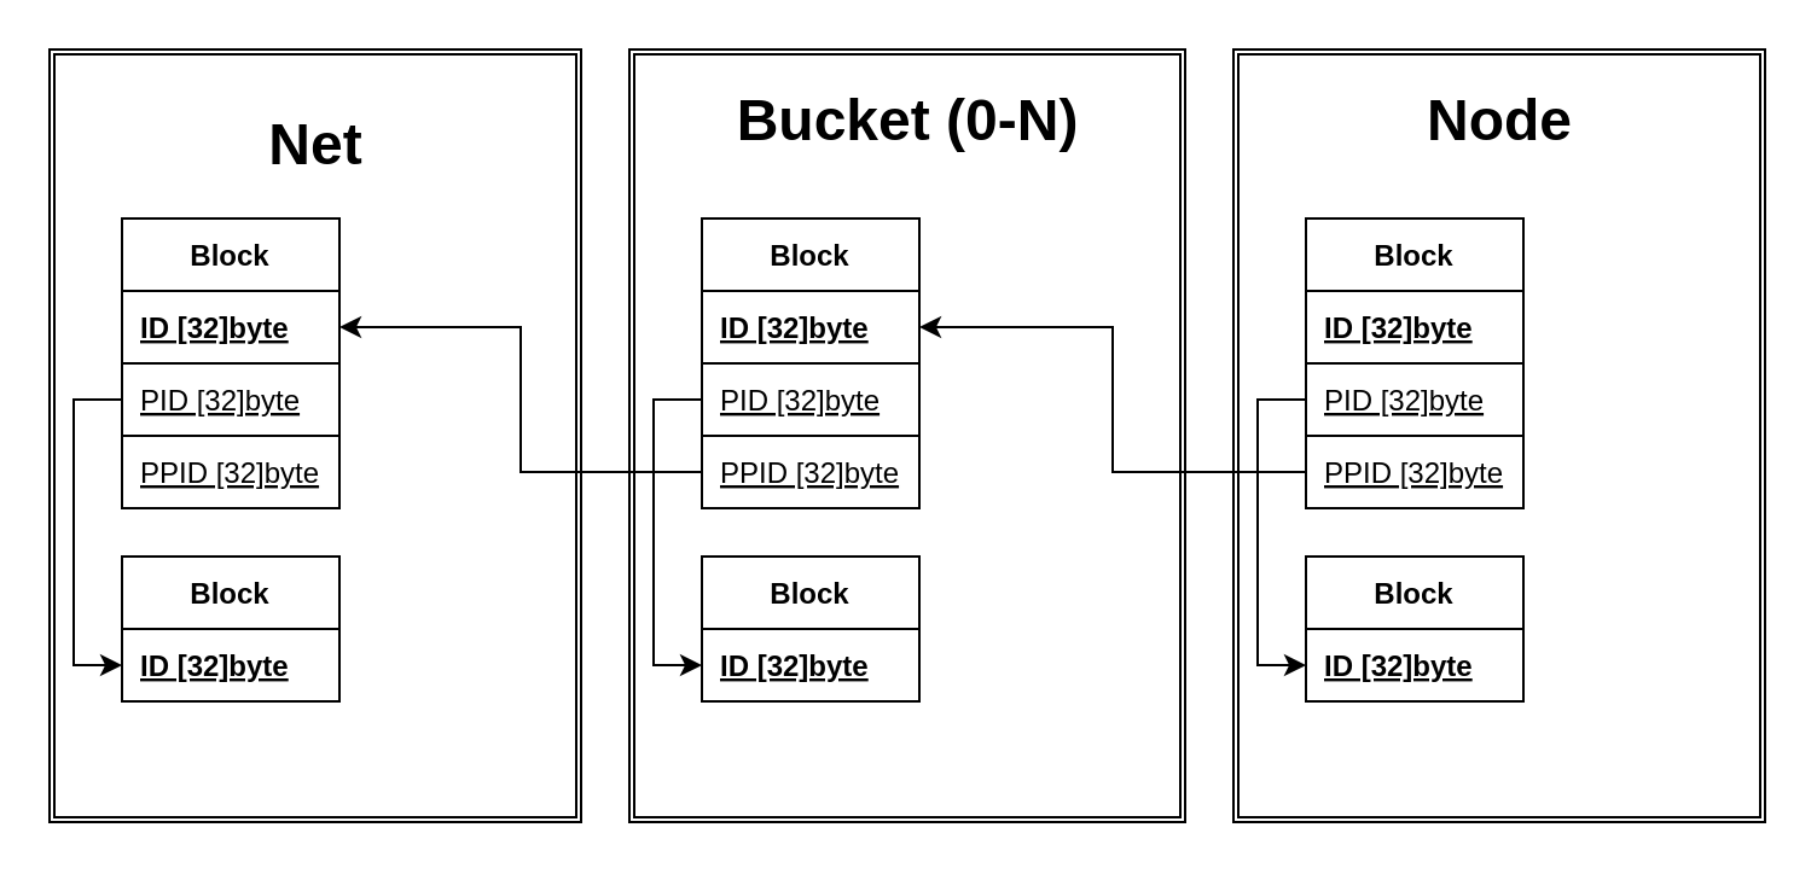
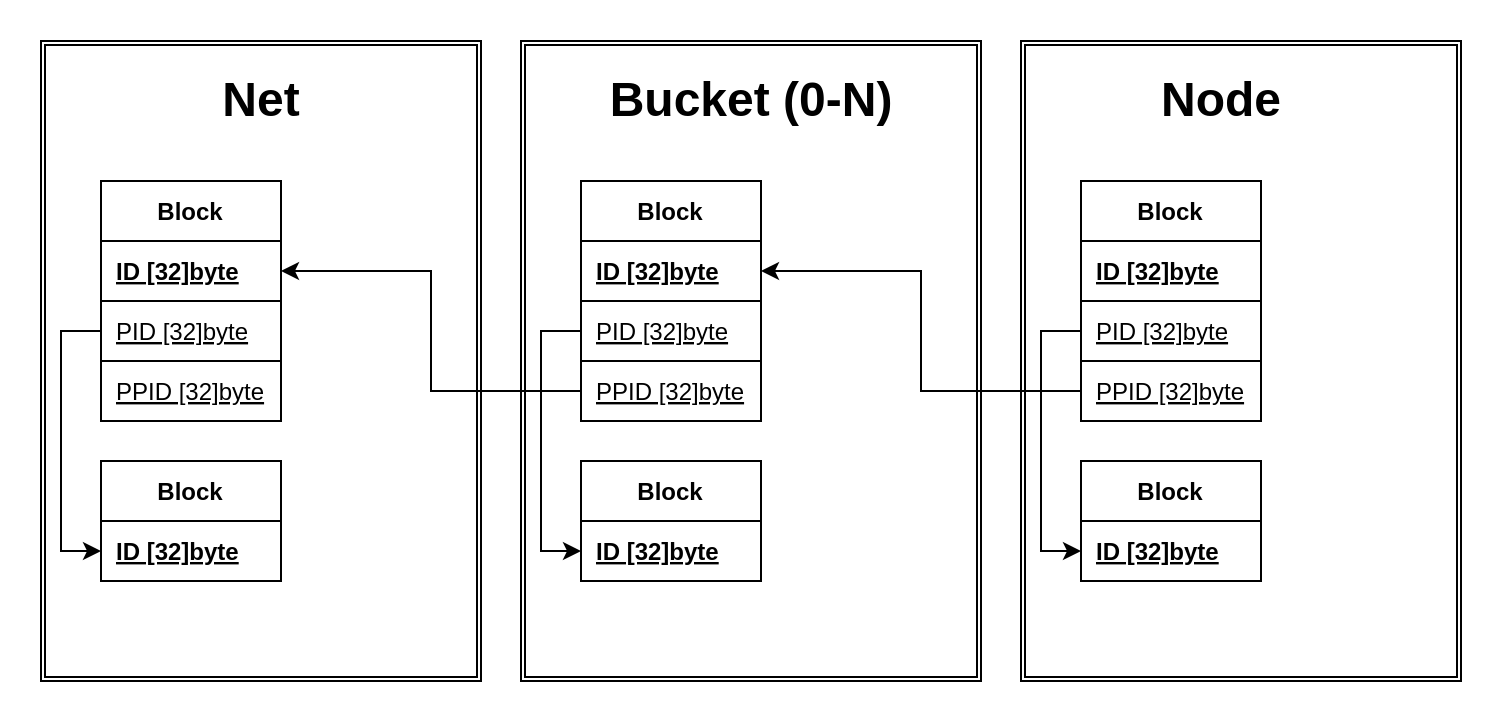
  <mxCell id="0" />
  <mxCell id="1" parent="0" />
  <mxCell id="2" value="" style="shape=ext;double=1;rounded=0;whiteSpace=wrap;html=1;" vertex="1" parent="1"><mxGeometry x="20" y="20" width="220" height="320" as="geometry" /></mxCell>
- <mxCell id="3" value="Net" style="text;strokeColor=none;fillColor=none;html=1;fontSize=24;fontStyle=1;verticalAlign=middle;align=center;" vertex="1" parent="1"><mxGeometry x="80" y="40" width="100" height="40" as="geometry" /></mxCell>
+ <mxCell id="3" value="Net" style="text;strokeColor=none;fillColor=none;html=1;fontSize=24;fontStyle=1;verticalAlign=middle;align=center;" vertex="1" parent="1"><mxGeometry x="80" y="30" width="100" height="40" as="geometry" /></mxCell>
  <mxCell id="4" value="" style="shape=ext;double=1;rounded=0;whiteSpace=wrap;html=1;" vertex="1" parent="1"><mxGeometry x="260" y="20" width="230" height="320" as="geometry" /></mxCell>
  <mxCell id="5" value="Bucket (0-N)" style="text;strokeColor=none;fillColor=none;html=1;fontSize=24;fontStyle=1;verticalAlign=middle;align=center;" vertex="1" parent="1"><mxGeometry x="325" y="30" width="100" height="40" as="geometry" /></mxCell>
  <mxCell id="6" value="" style="shape=ext;double=1;rounded=0;whiteSpace=wrap;html=1;" vertex="1" parent="1"><mxGeometry x="510" y="20" width="220" height="320" as="geometry" /></mxCell>
- <mxCell id="7" value="Node" style="text;strokeColor=none;fillColor=none;html=1;fontSize=24;fontStyle=1;verticalAlign=middle;align=center;" vertex="1" parent="1"><mxGeometry x="570" y="30" width="100" height="40" as="geometry" /></mxCell>
+ <mxCell id="7" value="Node" style="text;strokeColor=none;fillColor=none;html=1;fontSize=24;fontStyle=1;verticalAlign=middle;align=center;" vertex="1" parent="1"><mxGeometry x="560" y="30" width="100" height="40" as="geometry" /></mxCell>
  <mxCell id="8" value="Block" style="shape=table;startSize=30;container=1;collapsible=1;childLayout=tableLayout;fixedRows=1;rowLines=0;fontStyle=1;align=center;resizeLast=1;" parent="1" vertex="1"><mxGeometry x="50" y="90" width="90" height="120" as="geometry" /></mxCell>
  <mxCell id="9" style="shape=partialRectangle;collapsible=0;dropTarget=0;pointerEvents=0;fillColor=none;points=[[0,0.5],[1,0.5]];portConstraint=eastwest;top=0;left=0;right=0;bottom=1;" vertex="1" parent="8"><mxGeometry y="30" width="90" height="30" as="geometry" /></mxCell>
  <mxCell id="10" value="ID [32]byte" style="shape=partialRectangle;overflow=hidden;connectable=0;fillColor=none;top=0;left=0;bottom=0;right=0;align=left;spacingLeft=6;fontStyle=5;" vertex="1" parent="9"><mxGeometry width="90" height="30" as="geometry"><mxRectangle width="90" height="30" as="alternateBounds" /></mxGeometry></mxCell>
  <mxCell id="11" style="shape=partialRectangle;collapsible=0;dropTarget=0;pointerEvents=0;fillColor=none;points=[[0,0.5],[1,0.5]];portConstraint=eastwest;top=0;left=0;right=0;bottom=1;" vertex="1" parent="8"><mxGeometry y="60" width="90" height="30" as="geometry" /></mxCell>
  <mxCell id="12" value="PID [32]byte" style="shape=partialRectangle;overflow=hidden;connectable=0;fillColor=none;top=0;left=0;bottom=0;right=0;align=left;spacingLeft=6;fontStyle=4;" vertex="1" parent="11"><mxGeometry width="90" height="30" as="geometry"><mxRectangle width="90" height="30" as="alternateBounds" /></mxGeometry></mxCell>
  <mxCell id="13" style="shape=partialRectangle;collapsible=0;dropTarget=0;pointerEvents=0;fillColor=none;points=[[0,0.5],[1,0.5]];portConstraint=eastwest;top=0;left=0;right=0;bottom=1;" vertex="1" parent="8"><mxGeometry y="90" width="90" height="30" as="geometry" /></mxCell>
  <mxCell id="14" value="PPID [32]byte" style="shape=partialRectangle;overflow=hidden;connectable=0;fillColor=none;top=0;left=0;bottom=0;right=0;align=left;spacingLeft=6;fontStyle=4;" vertex="1" parent="13"><mxGeometry width="90" height="30" as="geometry"><mxRectangle width="90" height="30" as="alternateBounds" /></mxGeometry></mxCell>
  <mxCell id="15" value="Block" style="shape=table;startSize=30;container=1;collapsible=1;childLayout=tableLayout;fixedRows=1;rowLines=0;fontStyle=1;align=center;resizeLast=1;" vertex="1" parent="1"><mxGeometry x="50" y="230" width="90" height="60" as="geometry" /></mxCell>
  <mxCell id="16" style="shape=partialRectangle;collapsible=0;dropTarget=0;pointerEvents=0;fillColor=none;points=[[0,0.5],[1,0.5]];portConstraint=eastwest;top=0;left=0;right=0;bottom=1;" vertex="1" parent="15"><mxGeometry y="30" width="90" height="30" as="geometry" /></mxCell>
  <mxCell id="17" value="ID [32]byte" style="shape=partialRectangle;overflow=hidden;connectable=0;fillColor=none;top=0;left=0;bottom=0;right=0;align=left;spacingLeft=6;fontStyle=5;" vertex="1" parent="16"><mxGeometry width="90" height="30" as="geometry"><mxRectangle width="90" height="30" as="alternateBounds" /></mxGeometry></mxCell>
  <mxCell id="18" style="edgeStyle=orthogonalEdgeStyle;rounded=0;orthogonalLoop=1;jettySize=auto;html=1;exitX=0;exitY=0.5;exitDx=0;exitDy=0;entryX=0;entryY=0.5;entryDx=0;entryDy=0;" edge="1" parent="1" source="11" target="16"><mxGeometry relative="1" as="geometry" /></mxCell>
  <mxCell id="19" value="Block" style="shape=table;startSize=30;container=1;collapsible=1;childLayout=tableLayout;fixedRows=1;rowLines=0;fontStyle=1;align=center;resizeLast=1;" vertex="1" parent="1"><mxGeometry x="290" y="90" width="90" height="120" as="geometry" /></mxCell>
  <mxCell id="20" style="shape=partialRectangle;collapsible=0;dropTarget=0;pointerEvents=0;fillColor=none;points=[[0,0.5],[1,0.5]];portConstraint=eastwest;top=0;left=0;right=0;bottom=1;" vertex="1" parent="19"><mxGeometry y="30" width="90" height="30" as="geometry" /></mxCell>
  <mxCell id="21" value="ID [32]byte" style="shape=partialRectangle;overflow=hidden;connectable=0;fillColor=none;top=0;left=0;bottom=0;right=0;align=left;spacingLeft=6;fontStyle=5;" vertex="1" parent="20"><mxGeometry width="90" height="30" as="geometry"><mxRectangle width="90" height="30" as="alternateBounds" /></mxGeometry></mxCell>
  <mxCell id="22" style="shape=partialRectangle;collapsible=0;dropTarget=0;pointerEvents=0;fillColor=none;points=[[0,0.5],[1,0.5]];portConstraint=eastwest;top=0;left=0;right=0;bottom=1;" vertex="1" parent="19"><mxGeometry y="60" width="90" height="30" as="geometry" /></mxCell>
  <mxCell id="23" value="PID [32]byte" style="shape=partialRectangle;overflow=hidden;connectable=0;fillColor=none;top=0;left=0;bottom=0;right=0;align=left;spacingLeft=6;fontStyle=4;" vertex="1" parent="22"><mxGeometry width="90" height="30" as="geometry"><mxRectangle width="90" height="30" as="alternateBounds" /></mxGeometry></mxCell>
  <mxCell id="24" style="shape=partialRectangle;collapsible=0;dropTarget=0;pointerEvents=0;fillColor=none;points=[[0,0.5],[1,0.5]];portConstraint=eastwest;top=0;left=0;right=0;bottom=1;" vertex="1" parent="19"><mxGeometry y="90" width="90" height="30" as="geometry" /></mxCell>
  <mxCell id="25" value="PPID [32]byte" style="shape=partialRectangle;overflow=hidden;connectable=0;fillColor=none;top=0;left=0;bottom=0;right=0;align=left;spacingLeft=6;fontStyle=4;" vertex="1" parent="24"><mxGeometry width="90" height="30" as="geometry"><mxRectangle width="90" height="30" as="alternateBounds" /></mxGeometry></mxCell>
  <mxCell id="26" value="Block" style="shape=table;startSize=30;container=1;collapsible=1;childLayout=tableLayout;fixedRows=1;rowLines=0;fontStyle=1;align=center;resizeLast=1;" vertex="1" parent="1"><mxGeometry x="290" y="230" width="90" height="60" as="geometry" /></mxCell>
  <mxCell id="27" style="shape=partialRectangle;collapsible=0;dropTarget=0;pointerEvents=0;fillColor=none;points=[[0,0.5],[1,0.5]];portConstraint=eastwest;top=0;left=0;right=0;bottom=1;" vertex="1" parent="26"><mxGeometry y="30" width="90" height="30" as="geometry" /></mxCell>
  <mxCell id="28" value="ID [32]byte" style="shape=partialRectangle;overflow=hidden;connectable=0;fillColor=none;top=0;left=0;bottom=0;right=0;align=left;spacingLeft=6;fontStyle=5;" vertex="1" parent="27"><mxGeometry width="90" height="30" as="geometry"><mxRectangle width="90" height="30" as="alternateBounds" /></mxGeometry></mxCell>
  <mxCell id="29" style="edgeStyle=orthogonalEdgeStyle;rounded=0;orthogonalLoop=1;jettySize=auto;html=1;exitX=0;exitY=0.5;exitDx=0;exitDy=0;entryX=0;entryY=0.5;entryDx=0;entryDy=0;" edge="1" parent="1" source="22" target="27"><mxGeometry relative="1" as="geometry" /></mxCell>
  <mxCell id="30" value="Block" style="shape=table;startSize=30;container=1;collapsible=1;childLayout=tableLayout;fixedRows=1;rowLines=0;fontStyle=1;align=center;resizeLast=1;" vertex="1" parent="1"><mxGeometry x="540" y="90" width="90" height="120" as="geometry" /></mxCell>
  <mxCell id="31" style="shape=partialRectangle;collapsible=0;dropTarget=0;pointerEvents=0;fillColor=none;points=[[0,0.5],[1,0.5]];portConstraint=eastwest;top=0;left=0;right=0;bottom=1;" vertex="1" parent="30"><mxGeometry y="30" width="90" height="30" as="geometry" /></mxCell>
  <mxCell id="32" value="ID [32]byte" style="shape=partialRectangle;overflow=hidden;connectable=0;fillColor=none;top=0;left=0;bottom=0;right=0;align=left;spacingLeft=6;fontStyle=5;" vertex="1" parent="31"><mxGeometry width="90" height="30" as="geometry"><mxRectangle width="90" height="30" as="alternateBounds" /></mxGeometry></mxCell>
  <mxCell id="33" style="shape=partialRectangle;collapsible=0;dropTarget=0;pointerEvents=0;fillColor=none;points=[[0,0.5],[1,0.5]];portConstraint=eastwest;top=0;left=0;right=0;bottom=1;" vertex="1" parent="30"><mxGeometry y="60" width="90" height="30" as="geometry" /></mxCell>
  <mxCell id="34" value="PID [32]byte" style="shape=partialRectangle;overflow=hidden;connectable=0;fillColor=none;top=0;left=0;bottom=0;right=0;align=left;spacingLeft=6;fontStyle=4;" vertex="1" parent="33"><mxGeometry width="90" height="30" as="geometry"><mxRectangle width="90" height="30" as="alternateBounds" /></mxGeometry></mxCell>
  <mxCell id="35" style="shape=partialRectangle;collapsible=0;dropTarget=0;pointerEvents=0;fillColor=none;points=[[0,0.5],[1,0.5]];portConstraint=eastwest;top=0;left=0;right=0;bottom=1;" vertex="1" parent="30"><mxGeometry y="90" width="90" height="30" as="geometry" /></mxCell>
  <mxCell id="36" value="PPID [32]byte" style="shape=partialRectangle;overflow=hidden;connectable=0;fillColor=none;top=0;left=0;bottom=0;right=0;align=left;spacingLeft=6;fontStyle=4;" vertex="1" parent="35"><mxGeometry width="90" height="30" as="geometry"><mxRectangle width="90" height="30" as="alternateBounds" /></mxGeometry></mxCell>
  <mxCell id="37" value="Block" style="shape=table;startSize=30;container=1;collapsible=1;childLayout=tableLayout;fixedRows=1;rowLines=0;fontStyle=1;align=center;resizeLast=1;" vertex="1" parent="1"><mxGeometry x="540" y="230" width="90" height="60" as="geometry" /></mxCell>
  <mxCell id="38" style="shape=partialRectangle;collapsible=0;dropTarget=0;pointerEvents=0;fillColor=none;points=[[0,0.5],[1,0.5]];portConstraint=eastwest;top=0;left=0;right=0;bottom=1;" vertex="1" parent="37"><mxGeometry y="30" width="90" height="30" as="geometry" /></mxCell>
  <mxCell id="39" value="ID [32]byte" style="shape=partialRectangle;overflow=hidden;connectable=0;fillColor=none;top=0;left=0;bottom=0;right=0;align=left;spacingLeft=6;fontStyle=5;" vertex="1" parent="38"><mxGeometry width="90" height="30" as="geometry"><mxRectangle width="90" height="30" as="alternateBounds" /></mxGeometry></mxCell>
  <mxCell id="40" style="edgeStyle=orthogonalEdgeStyle;rounded=0;orthogonalLoop=1;jettySize=auto;html=1;exitX=0;exitY=0.5;exitDx=0;exitDy=0;entryX=0;entryY=0.5;entryDx=0;entryDy=0;" edge="1" parent="1" source="33" target="38"><mxGeometry relative="1" as="geometry" /></mxCell>
  <mxCell id="41" style="edgeStyle=orthogonalEdgeStyle;rounded=0;orthogonalLoop=1;jettySize=auto;html=1;exitX=0;exitY=0.5;exitDx=0;exitDy=0;entryX=1;entryY=0.5;entryDx=0;entryDy=0;" edge="1" parent="1" source="24" target="9"><mxGeometry relative="1" as="geometry" /></mxCell>
  <mxCell id="42" style="edgeStyle=orthogonalEdgeStyle;rounded=0;orthogonalLoop=1;jettySize=auto;html=1;exitX=0;exitY=0.5;exitDx=0;exitDy=0;entryX=1;entryY=0.5;entryDx=0;entryDy=0;" edge="1" parent="1" source="35" target="20"><mxGeometry relative="1" as="geometry" /></mxCell>
